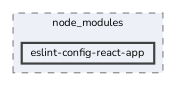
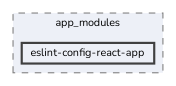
  digraph {
    compound=true
    rankdir=LR
    fontname=Nunito
    n1 [color=grey25 fillcolor="#edf0f7" fontname=Nunito fontsize=10 height=0.2 label="eslint-config-react-app" shape=box style="filled,bold" width=0.4]
    subgraph cluster_1 {
      bgcolor="#edf0f7"
      fontsize=10
-     label=node_modules
+     label=app_modules
      pencolor=grey50
      style="filled,dashed"
      n1
    }
  }
